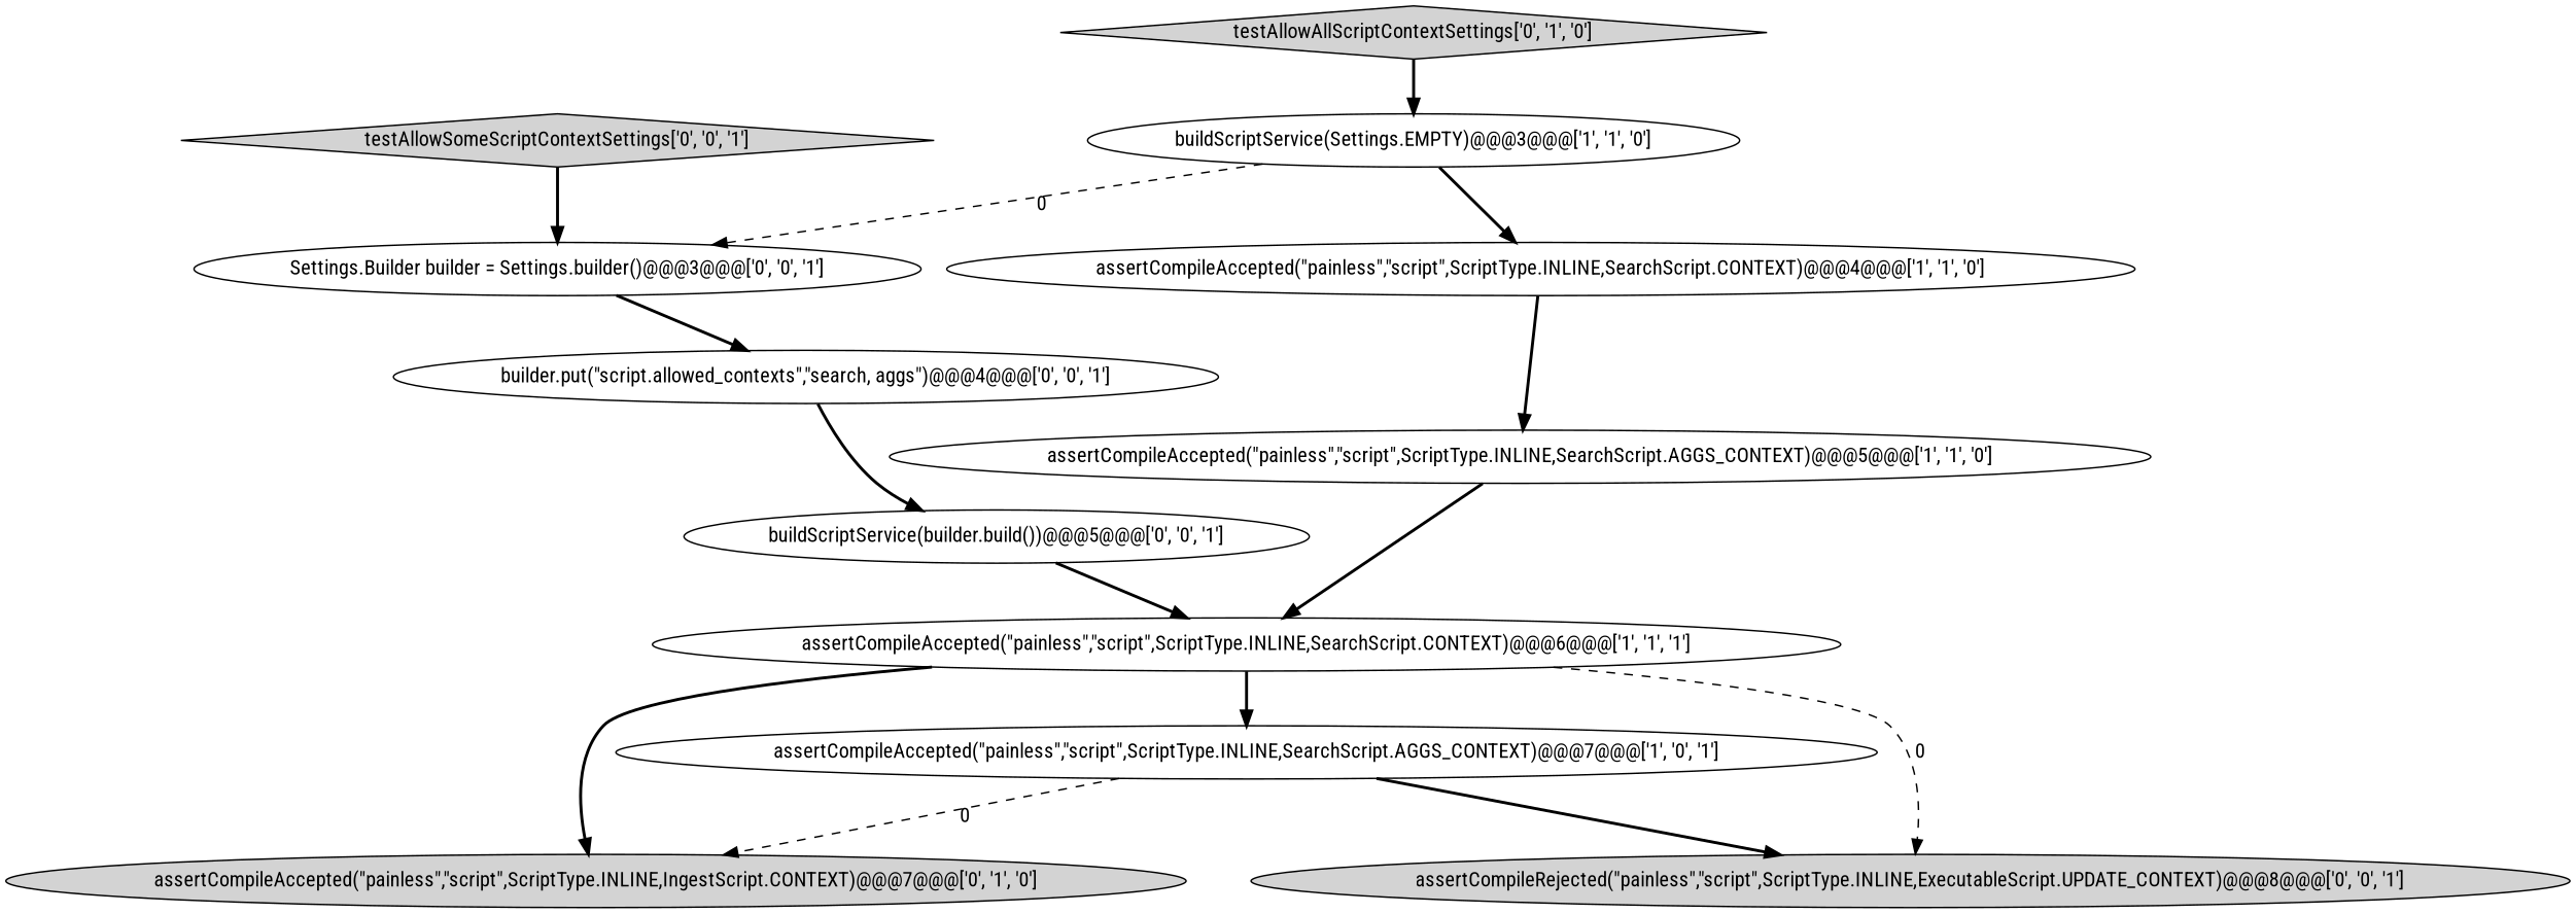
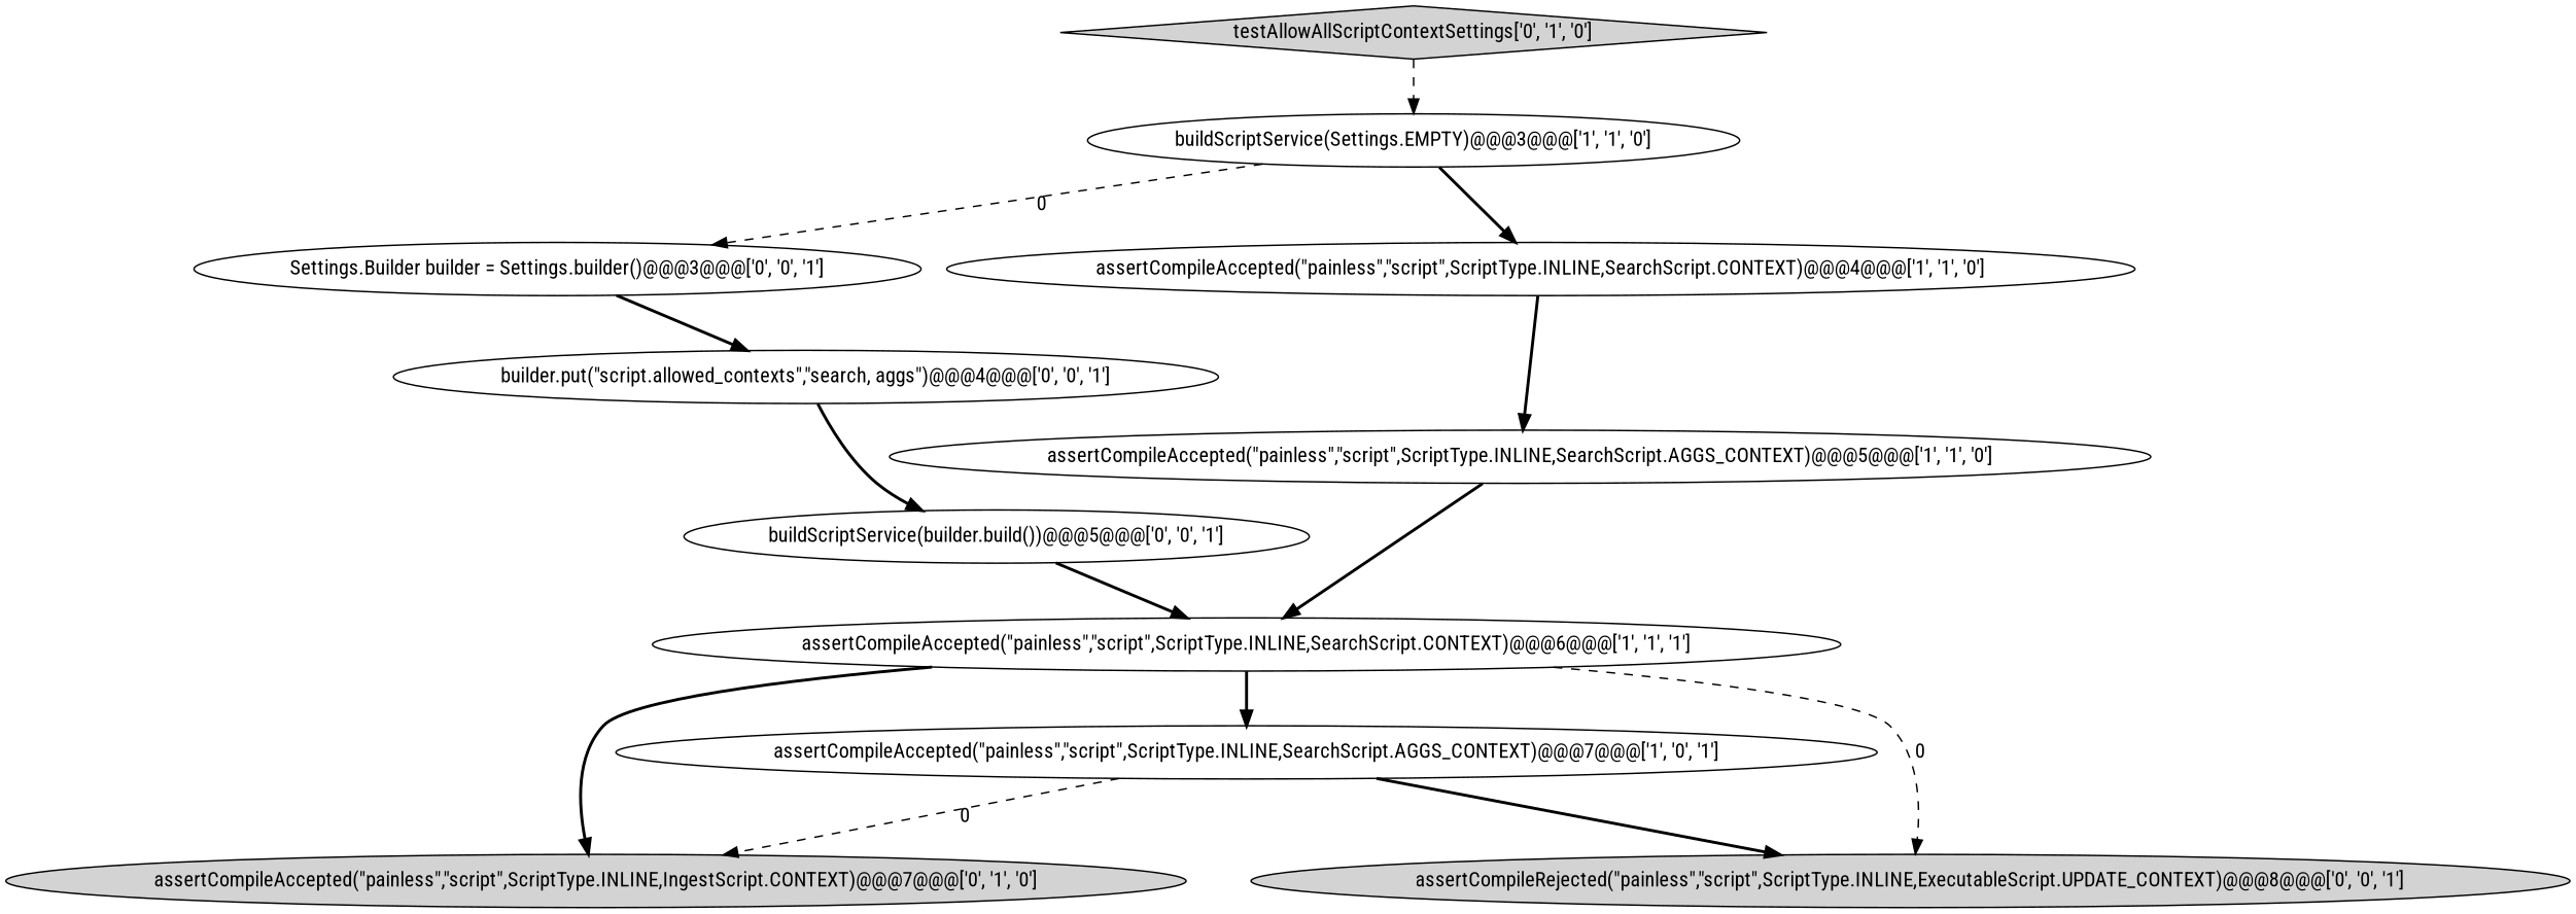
  digraph {
    fontname="Roboto Condensed"
    node [fillcolor=white fontname="Roboto Condensed" shape=ellipse style=filled]
    edge [fontname="Roboto Condensed" style=bold]
    n1 [label="buildScriptService(Settings.EMPTY)@@@3@@@['1', '1', '0']"]
    n2 [label="Settings.Builder builder = Settings.builder()@@@3@@@['0', '0', '1']"]
    n3 [label="assertCompileAccepted(\"painless\",\"script\",ScriptType.INLINE,SearchScript.CONTEXT)@@@4@@@['1', '1', '0']"]
    n4 [label="builder.put(\"script.allowed_contexts\",\"search, aggs\")@@@4@@@['0', '0', '1']"]
    n5 [label="assertCompileAccepted(\"painless\",\"script\",ScriptType.INLINE,SearchScript.AGGS_CONTEXT)@@@5@@@['1', '1', '0']"]
    n6 [label="buildScriptService(builder.build())@@@5@@@['0', '0', '1']"]
    n7 [label="assertCompileAccepted(\"painless\",\"script\",ScriptType.INLINE,SearchScript.CONTEXT)@@@6@@@['1', '1', '1']"]
-   n8 [fillcolor=lightgray label="testAllowSomeScriptContextSettings['0', '0', '1']" shape=diamond]
    n9 [label="assertCompileAccepted(\"painless\",\"script\",ScriptType.INLINE,SearchScript.AGGS_CONTEXT)@@@7@@@['1', '0', '1']"]
    n10 [fillcolor=lightgray label="assertCompileAccepted(\"painless\",\"script\",ScriptType.INLINE,IngestScript.CONTEXT)@@@7@@@['0', '1', '0']"]
    n11 [fillcolor=lightgray label="assertCompileRejected(\"painless\",\"script\",ScriptType.INLINE,ExecutableScript.UPDATE_CONTEXT)@@@8@@@['0', '0', '1']"]
    n12 [fillcolor=lightgray label="testAllowAllScriptContextSettings['0', '1', '0']" shape=diamond]
    n1 -> n2 [label=0 style=dashed]
    n1 -> n3
    n2 -> n4
    n3 -> n5
    n4 -> n6
    n5 -> n7
    n6 -> n7
    n7 -> n9
    n7 -> n10
    n7 -> n11 [label=0 style=dashed]
-   n8 -> n2
    n9 -> n10 [label=0 style=dashed]
    n9 -> n11
-   n12 -> n1
+   n12 -> n1 [style=dashed]
  }
